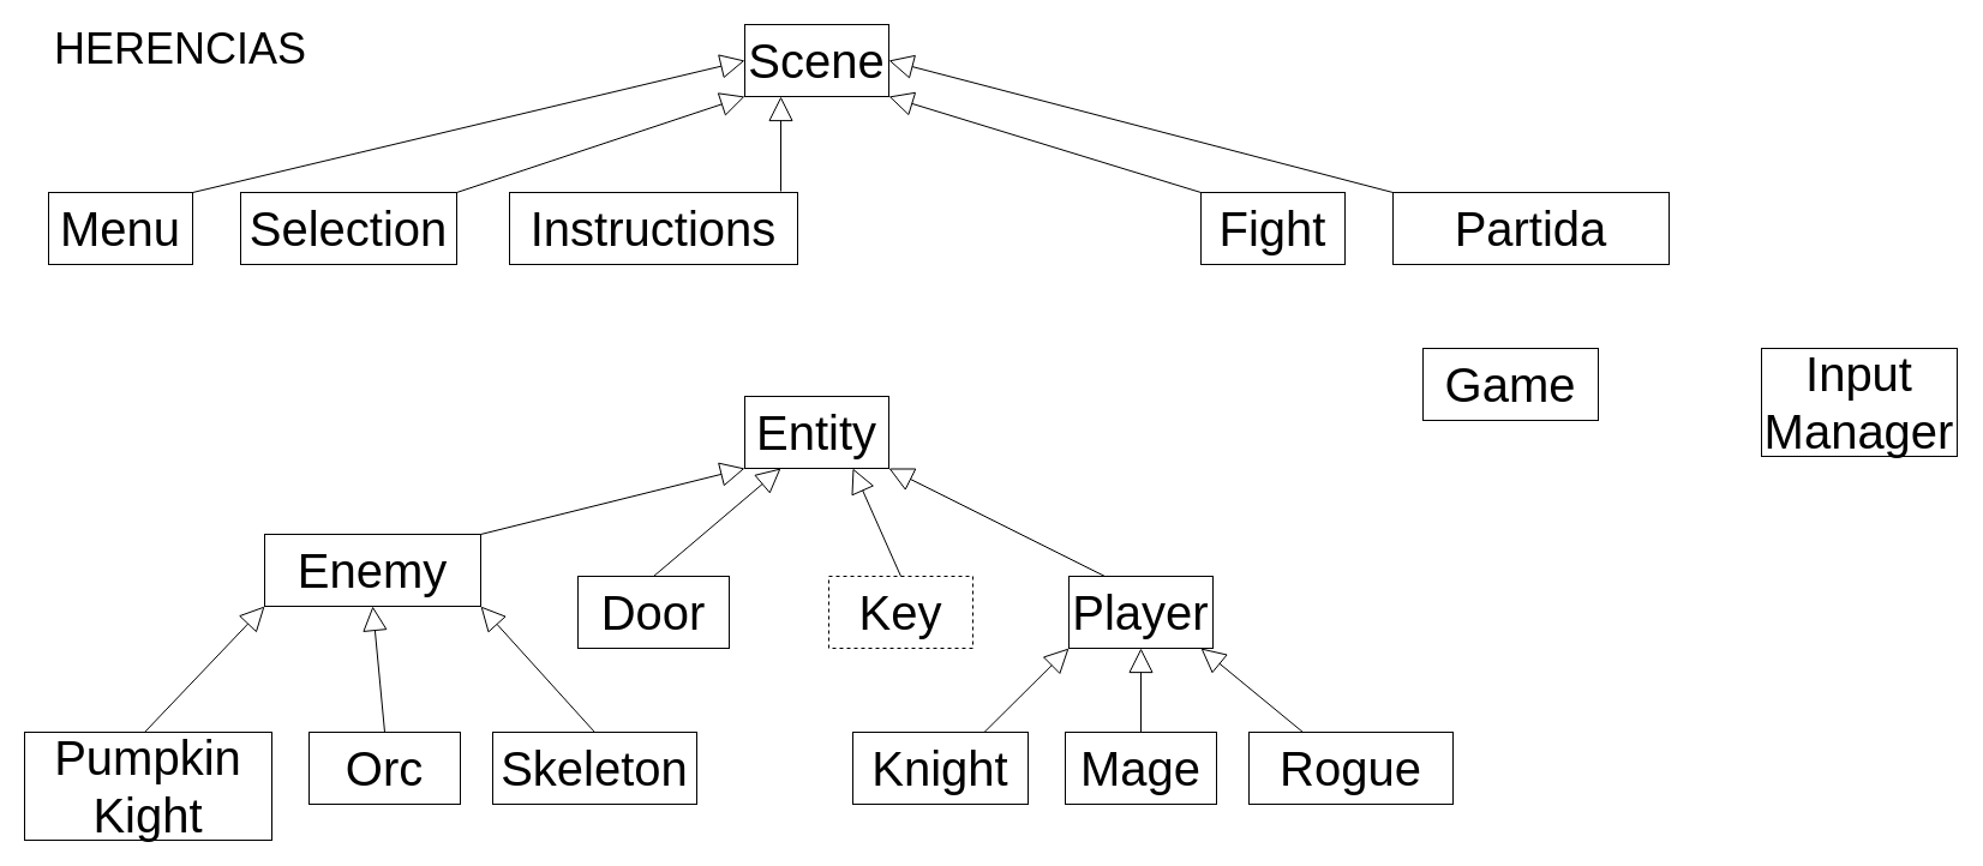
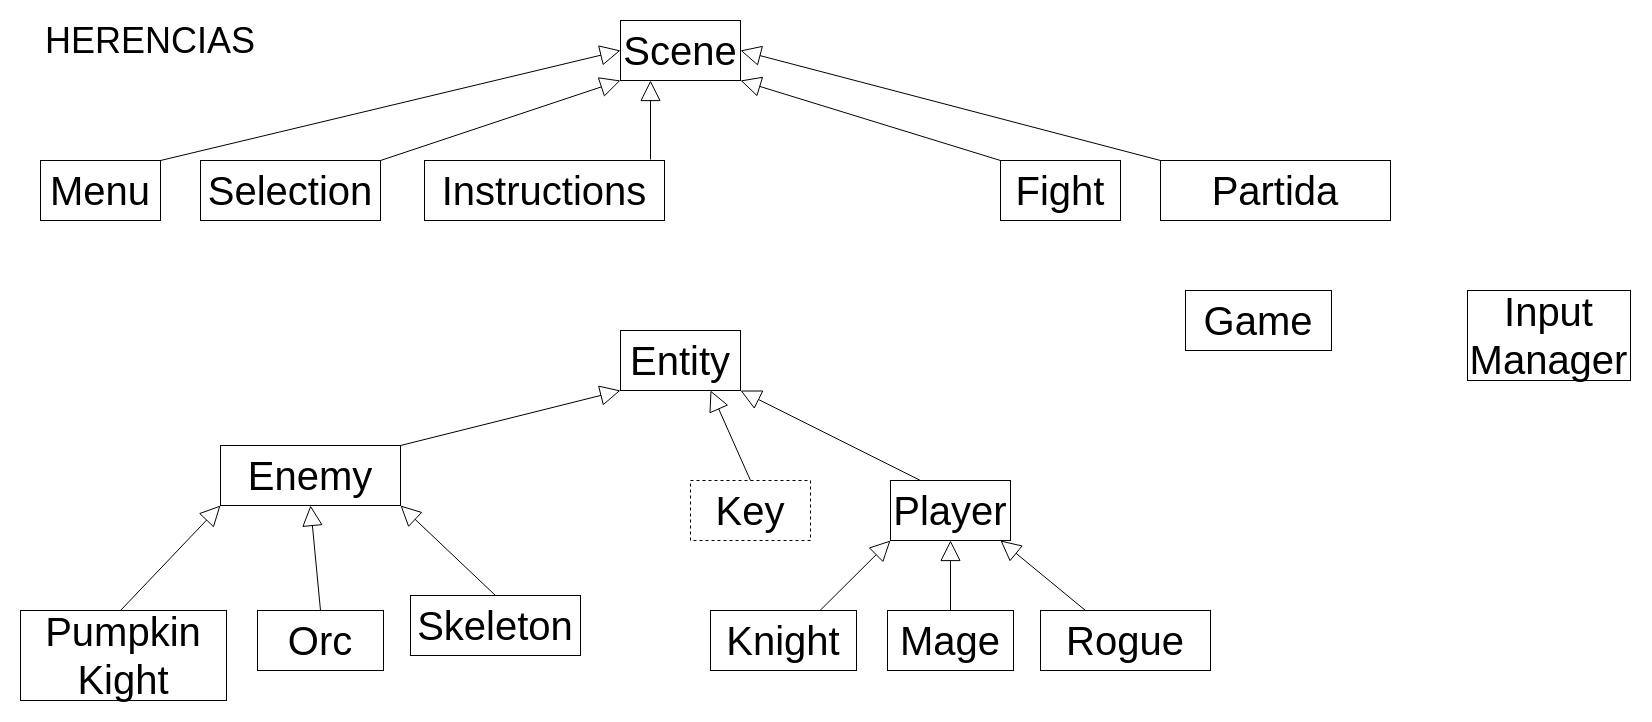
  <mxCell id="0" />
  <mxCell id="1" parent="0" />
  <mxCell id="2" value="Scene" style="rounded=0;whiteSpace=wrap;html=1;fontSize=40;" parent="1" vertex="1"><mxGeometry x="620" y="20" width="120" height="60" as="geometry" /></mxCell>
  <mxCell id="3" value="Menu" style="rounded=0;whiteSpace=wrap;html=1;fontSize=40;" parent="1" vertex="1"><mxGeometry x="40" y="160" width="120" height="60" as="geometry" /></mxCell>
  <mxCell id="4" value="Selection" style="rounded=0;whiteSpace=wrap;html=1;fontSize=40;" parent="1" vertex="1"><mxGeometry x="200" y="160" width="180" height="60" as="geometry" /></mxCell>
  <mxCell id="5" value="Instructions" style="rounded=0;whiteSpace=wrap;html=1;fontSize=40;" parent="1" vertex="1"><mxGeometry x="424" y="160" width="240" height="60" as="geometry" /></mxCell>
  <mxCell id="6" value="Fight" style="rounded=0;whiteSpace=wrap;html=1;fontSize=40;" parent="1" vertex="1"><mxGeometry x="1000" y="160" width="120" height="60" as="geometry" /></mxCell>
  <mxCell id="7" value="Partida" style="rounded=0;whiteSpace=wrap;html=1;fontSize=40;" parent="1" vertex="1"><mxGeometry x="1160" y="160" width="230" height="60" as="geometry" /></mxCell>
  <mxCell id="8" value="Entity" style="rounded=0;whiteSpace=wrap;html=1;fontSize=40;" parent="1" vertex="1"><mxGeometry x="620" y="330" width="120" height="60" as="geometry" /></mxCell>
  <mxCell id="9" value="Enemy" style="rounded=0;whiteSpace=wrap;html=1;fontSize=40;" parent="1" vertex="1"><mxGeometry x="220" y="445" width="180" height="60" as="geometry" /></mxCell>
- <mxCell id="10" value="Door" style="rounded=0;whiteSpace=wrap;html=1;fontSize=40;" parent="1" vertex="1"><mxGeometry x="481" y="480" width="126" height="60" as="geometry" /></mxCell>
  <mxCell id="11" value="Key" style="rounded=0;whiteSpace=wrap;html=1;fontSize=40;dashed=1;" parent="1" vertex="1"><mxGeometry x="690" y="480" width="120" height="60" as="geometry" /></mxCell>
  <mxCell id="12" value="Player" style="rounded=0;whiteSpace=wrap;html=1;fontSize=40;" parent="1" vertex="1"><mxGeometry x="890" y="480" width="120" height="60" as="geometry" /></mxCell>
  <mxCell id="13" value="Pumpkin Kight" style="rounded=0;whiteSpace=wrap;html=1;fontSize=40;" parent="1" vertex="1"><mxGeometry x="20" y="610" width="206" height="90" as="geometry" /></mxCell>
- <mxCell id="14" value="Skeleton" style="rounded=0;whiteSpace=wrap;html=1;fontSize=40;" parent="1" vertex="1"><mxGeometry x="410" y="610" width="170" height="60" as="geometry" /></mxCell>
+ <mxCell id="14" value="Skeleton" style="rounded=0;whiteSpace=wrap;html=1;fontSize=40;" parent="1" vertex="1"><mxGeometry x="410" y="595" width="170" height="60" as="geometry" /></mxCell>
  <mxCell id="15" value="Orc" style="rounded=0;whiteSpace=wrap;html=1;fontSize=40;" parent="1" vertex="1"><mxGeometry x="257" y="610" width="126" height="60" as="geometry" /></mxCell>
  <mxCell id="16" value="Knight" style="rounded=0;whiteSpace=wrap;html=1;fontSize=40;" parent="1" vertex="1"><mxGeometry x="710" y="610" width="146" height="60" as="geometry" /></mxCell>
  <mxCell id="17" value="Rogue" style="rounded=0;whiteSpace=wrap;html=1;fontSize=40;" parent="1" vertex="1"><mxGeometry x="1040" y="610" width="170" height="60" as="geometry" /></mxCell>
  <mxCell id="18" value="Mage" style="rounded=0;whiteSpace=wrap;html=1;fontSize=40;" parent="1" vertex="1"><mxGeometry x="887" y="610" width="126" height="60" as="geometry" /></mxCell>
  <mxCell id="19" value="Game" style="rounded=0;whiteSpace=wrap;html=1;fontSize=40;" parent="1" vertex="1"><mxGeometry x="1185" y="290" width="146" height="60" as="geometry" /></mxCell>
  <mxCell id="20" value="Input&lt;br&gt;Manager" style="rounded=0;whiteSpace=wrap;html=1;fontSize=40;" parent="1" vertex="1"><mxGeometry x="1467" y="290" width="163" height="90" as="geometry" /></mxCell>
  <mxCell id="21" value="" style="endArrow=block;html=1;entryX=0;entryY=0.5;entryDx=0;entryDy=0;endFill=0;endSize=18;" edge="1" parent="1" target="2"><mxGeometry width="50" height="50" relative="1" as="geometry"><mxPoint x="160" y="160" as="sourcePoint" /><mxPoint x="210" y="110" as="targetPoint" /></mxGeometry></mxCell>
  <mxCell id="22" value="" style="endArrow=block;html=1;entryX=0;entryY=1;entryDx=0;entryDy=0;endFill=0;exitX=1;exitY=0;exitDx=0;exitDy=0;endSize=18;" edge="1" parent="1" source="4" target="2"><mxGeometry width="50" height="50" relative="1" as="geometry"><mxPoint x="170" y="170" as="sourcePoint" /><mxPoint x="630" y="45" as="targetPoint" /></mxGeometry></mxCell>
  <mxCell id="23" value="" style="endArrow=block;html=1;endFill=0;endSize=18;" edge="1" parent="1"><mxGeometry width="50" height="50" relative="1" as="geometry"><mxPoint x="650" y="159" as="sourcePoint" /><mxPoint x="650" y="80" as="targetPoint" /><Array as="points" /></mxGeometry></mxCell>
  <mxCell id="24" value="" style="endArrow=block;html=1;endFill=0;exitX=0;exitY=0;exitDx=0;exitDy=0;entryX=1;entryY=1;entryDx=0;entryDy=0;endSize=18;" edge="1" parent="1" source="6" target="2"><mxGeometry width="50" height="50" relative="1" as="geometry"><mxPoint x="780" y="170" as="sourcePoint" /><mxPoint x="714.545" y="90" as="targetPoint" /></mxGeometry></mxCell>
  <mxCell id="25" value="" style="endArrow=block;html=1;endFill=0;exitX=0;exitY=0;exitDx=0;exitDy=0;entryX=1;entryY=0.5;entryDx=0;entryDy=0;endSize=18;" edge="1" parent="1" source="7" target="2"><mxGeometry width="50" height="50" relative="1" as="geometry"><mxPoint x="1010" y="170" as="sourcePoint" /><mxPoint x="750" y="90" as="targetPoint" /></mxGeometry></mxCell>
  <mxCell id="26" value="" style="endArrow=block;html=1;entryX=0;entryY=1;entryDx=0;entryDy=0;endFill=0;exitX=1;exitY=0;exitDx=0;exitDy=0;endSize=18;" edge="1" parent="1" target="9"><mxGeometry width="50" height="50" relative="1" as="geometry"><mxPoint x="120" y="610" as="sourcePoint" /><mxPoint x="360" y="530" as="targetPoint" /></mxGeometry></mxCell>
  <mxCell id="27" value="" style="endArrow=block;html=1;entryX=0.5;entryY=1;entryDx=0;entryDy=0;endFill=0;exitX=0.5;exitY=0;exitDx=0;exitDy=0;endSize=18;" edge="1" parent="1" source="15" target="9"><mxGeometry width="50" height="50" relative="1" as="geometry"><mxPoint x="130" y="620" as="sourcePoint" /><mxPoint x="240" y="550" as="targetPoint" /></mxGeometry></mxCell>
  <mxCell id="28" value="" style="endArrow=block;html=1;entryX=1;entryY=1;entryDx=0;entryDy=0;endFill=0;exitX=0.5;exitY=0;exitDx=0;exitDy=0;endSize=18;" edge="1" parent="1" source="14" target="9"><mxGeometry width="50" height="50" relative="1" as="geometry"><mxPoint x="330" y="620" as="sourcePoint" /><mxPoint x="330" y="550" as="targetPoint" /></mxGeometry></mxCell>
  <mxCell id="29" value="" style="endArrow=block;html=1;entryX=1;entryY=1;entryDx=0;entryDy=0;endFill=0;exitX=0.5;exitY=0;exitDx=0;exitDy=0;endSize=18;" edge="1" parent="1"><mxGeometry width="50" height="50" relative="1" as="geometry"><mxPoint x="1085" y="610" as="sourcePoint" /><mxPoint x="1000" y="540" as="targetPoint" /></mxGeometry></mxCell>
  <mxCell id="30" value="" style="endArrow=block;html=1;entryX=0.5;entryY=1;entryDx=0;entryDy=0;endFill=0;exitX=0.5;exitY=0;exitDx=0;exitDy=0;endSize=18;" edge="1" parent="1" source="18" target="12"><mxGeometry width="50" height="50" relative="1" as="geometry"><mxPoint x="1095" y="620" as="sourcePoint" /><mxPoint x="1010" y="550" as="targetPoint" /></mxGeometry></mxCell>
  <mxCell id="31" value="" style="endArrow=block;html=1;entryX=0;entryY=1;entryDx=0;entryDy=0;endFill=0;exitX=0.75;exitY=0;exitDx=0;exitDy=0;endSize=18;" edge="1" parent="1" source="16" target="12"><mxGeometry width="50" height="50" relative="1" as="geometry"><mxPoint x="960" y="620" as="sourcePoint" /><mxPoint x="960" y="550" as="targetPoint" /></mxGeometry></mxCell>
  <mxCell id="32" value="" style="endArrow=block;html=1;entryX=0.75;entryY=1;entryDx=0;entryDy=0;endFill=0;exitX=0.5;exitY=0;exitDx=0;exitDy=0;endSize=18;" edge="1" parent="1" source="11" target="8"><mxGeometry width="50" height="50" relative="1" as="geometry"><mxPoint x="829.5" y="620" as="sourcePoint" /><mxPoint x="900" y="550" as="targetPoint" /></mxGeometry></mxCell>
- <mxCell id="33" value="" style="endArrow=block;html=1;entryX=0.25;entryY=1;entryDx=0;entryDy=0;endFill=0;exitX=0.5;exitY=0;exitDx=0;exitDy=0;endSize=18;" edge="1" parent="1" source="10" target="8"><mxGeometry width="50" height="50" relative="1" as="geometry"><mxPoint x="760" y="490" as="sourcePoint" /><mxPoint x="690" y="400" as="targetPoint" /></mxGeometry></mxCell>
  <mxCell id="34" value="" style="endArrow=block;html=1;entryX=1;entryY=1;entryDx=0;entryDy=0;endFill=0;exitX=0.25;exitY=0;exitDx=0;exitDy=0;endSize=18;" edge="1" parent="1" source="12" target="8"><mxGeometry width="50" height="50" relative="1" as="geometry"><mxPoint x="760" y="490" as="sourcePoint" /><mxPoint x="720" y="400" as="targetPoint" /></mxGeometry></mxCell>
  <mxCell id="35" value="" style="endArrow=block;html=1;entryX=0;entryY=1;entryDx=0;entryDy=0;endFill=0;exitX=1;exitY=0;exitDx=0;exitDy=0;endSize=18;" edge="1" parent="1" source="9" target="8"><mxGeometry width="50" height="50" relative="1" as="geometry"><mxPoint x="930" y="490" as="sourcePoint" /><mxPoint x="750" y="400" as="targetPoint" /></mxGeometry></mxCell>
  <mxCell id="36" value="&lt;font style=&quot;font-size: 36px&quot;&gt;HERENCIAS&lt;/font&gt;" style="text;html=1;strokeColor=none;fillColor=none;align=center;verticalAlign=middle;whiteSpace=wrap;rounded=0;" vertex="1" parent="1"><mxGeometry x="130" y="30" width="40" height="20" as="geometry" /></mxCell>
